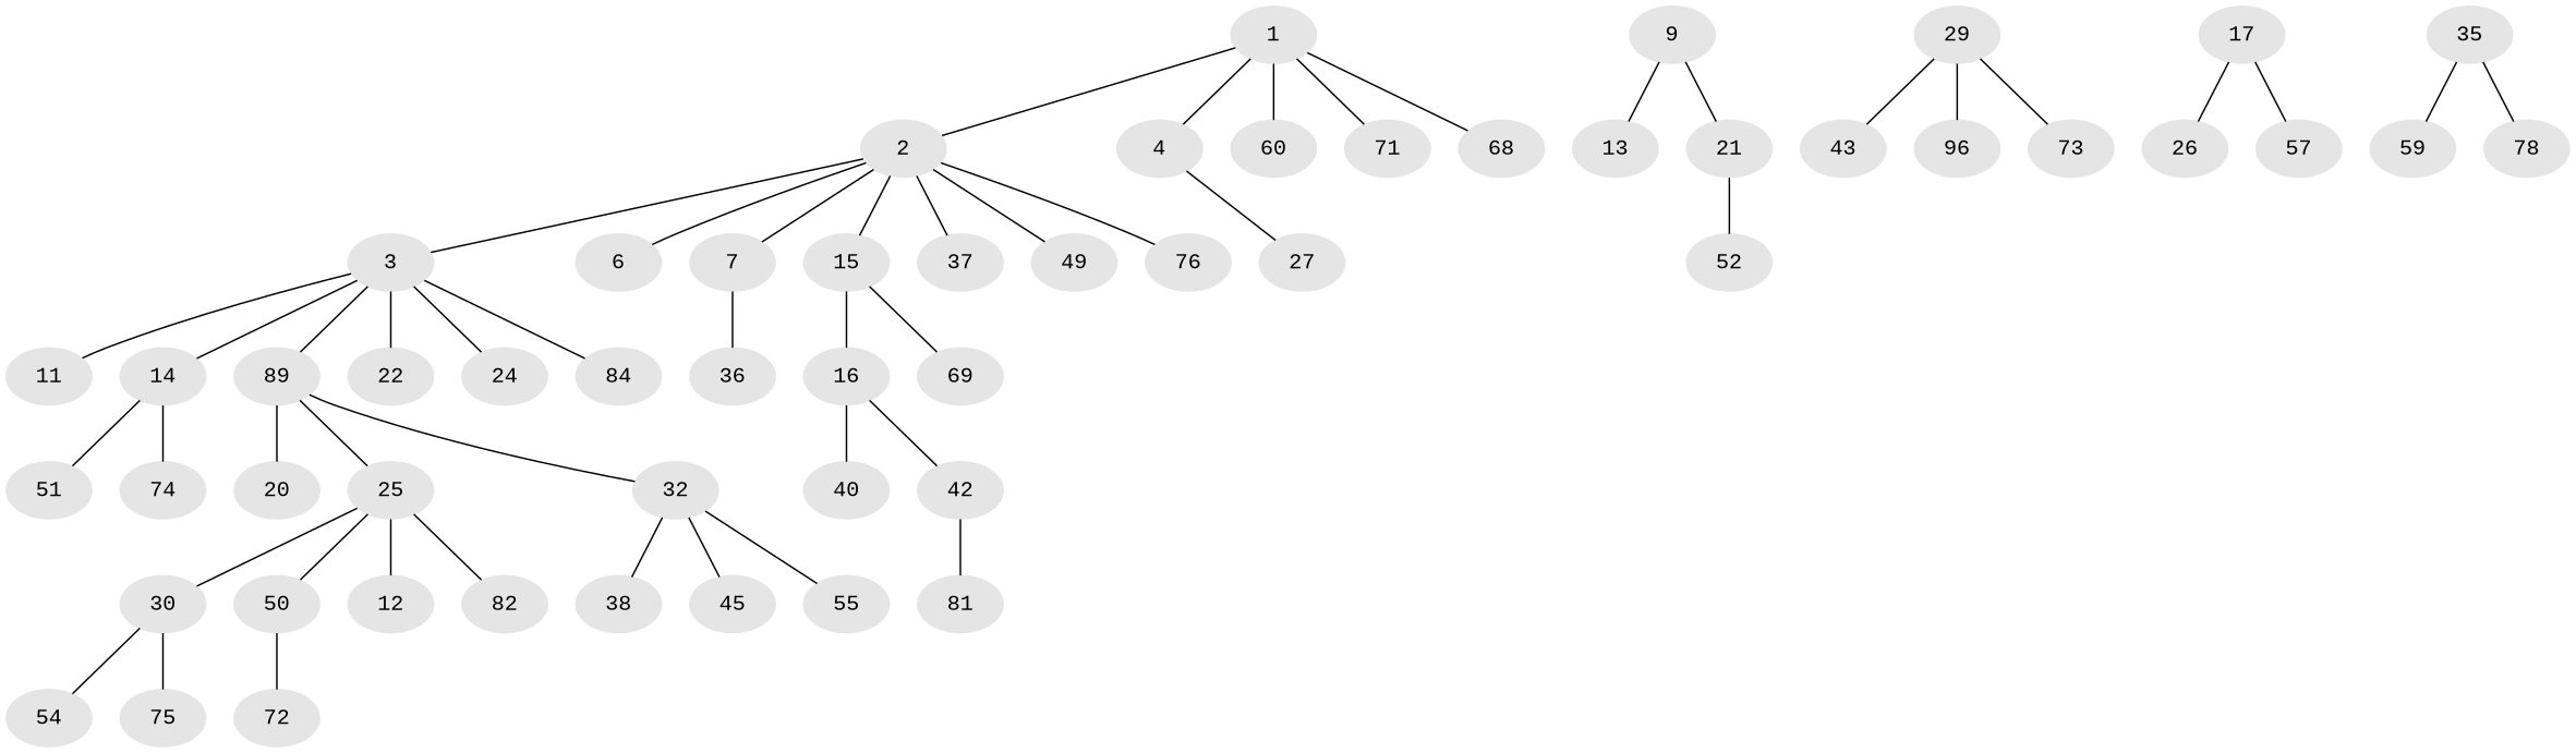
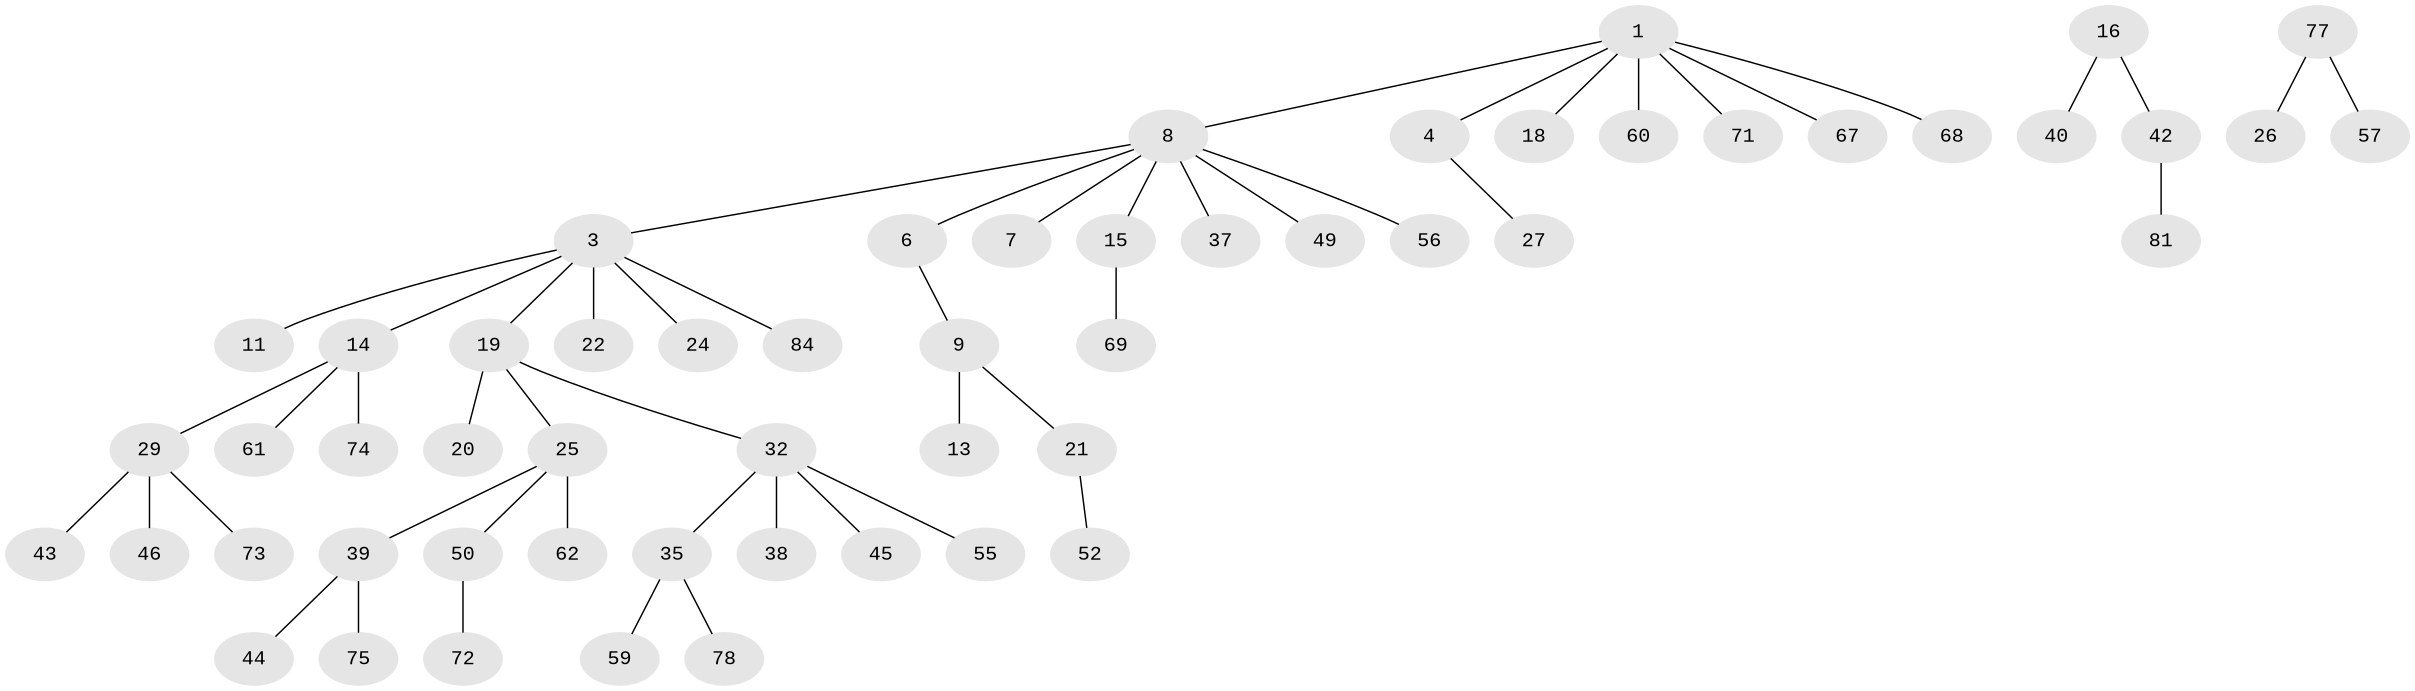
  graph {
    fontname="Liberation Mono"
    node [color=gray90 fontname="Liberation Mono" style=filled]
    edge [fontname="Liberation Mono"]
    1 [super="+39"]
-   2 [super="+23"]
+   2 [super="+23" label=8]
    4 [super="+8"]
+   18 [super="+77"]
    60 [super="+70"]
    n6 [label=71]
+   67
    68
    3 [super="+5"]
    6
    7 [super="+66"]
    15 [super="+65"]
    37
    49
-   76
+   76 [label=56]
    27
    11 [super="+33"]
    14 [super="+28"]
-   19 [label=89]
+   19
    22 [super="+83"]
    24
    84
    9 [super="+10"]
-   36
    16 [super="+31"]
    69
    29 [super="+54"]
-   51
+   51 [label=61]
    74
    20 [super="+58"]
    25 [super="+71"]
    32 [super="+41"]
    13
    21 [super="+80"]
-   17 [super="+56"]
+   17 [super="+56" label=77]
    26
    57
    52
    43 [super="+64"]
-   46 [label=96]
+   46
    73
    40 [super="+47"]
    42 [super="+63"]
    81
-   30
+   30 [label=39]
    50
-   62 [label=12]
-   82
+   62
    35 [super="+53"]
    38
    45
    55
-   44 [super="+48" label=54]
+   44 [super="+48"]
    75
    72
    59
    78
    1 -- 2
    1 -- 4
+   1 -- 18
    1 -- 60
    1 -- n6
+   1 -- 67
    1 -- 68
    2 -- 3
    2 -- 6
    2 -- 7
    2 -- 15
    2 -- 37
    2 -- 49
    2 -- 76
    4 -- 27
    3 -- 11
    3 -- 14
    3 -- 19
    3 -- 22
    3 -- 24
    3 -- 84
-   7 -- 36
-   15 -- 16
+   6 -- 9
    15 -- 69
+   14 -- 29
    14 -- 51
    14 -- 74
    19 -- 20
    19 -- 25
    19 -- 32
    9 -- 13
    9 -- 21
    16 -- 40
    16 -- 42
    29 -- 43
    29 -- 46
    29 -- 73
    25 -- 30
    25 -- 50
    25 -- 62
-   25 -- 82
+   32 -- 35
    32 -- 38
    32 -- 45
    32 -- 55
    21 -- 52
    17 -- 26
    17 -- 57
    42 -- 81
    30 -- 44
    30 -- 75
    50 -- 72
    35 -- 59
    35 -- 78
  }
